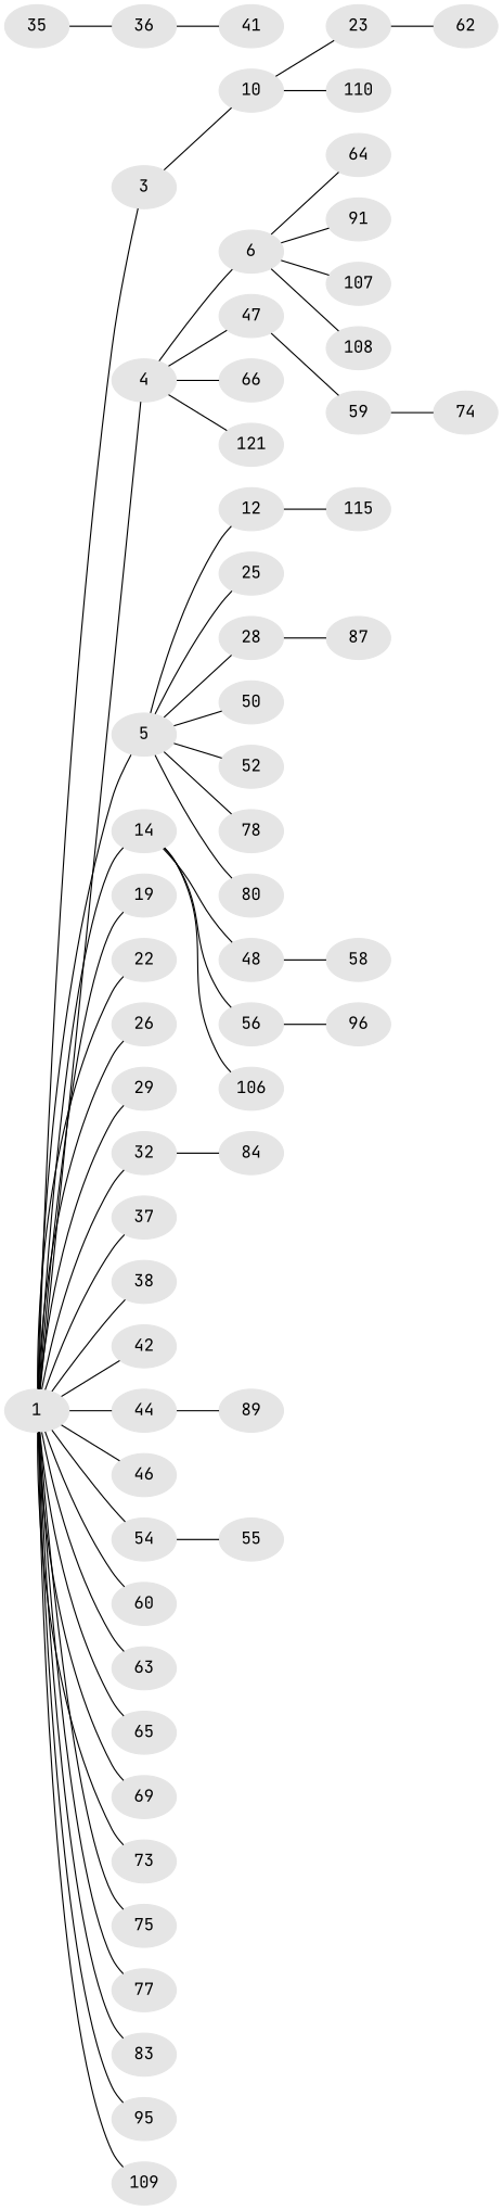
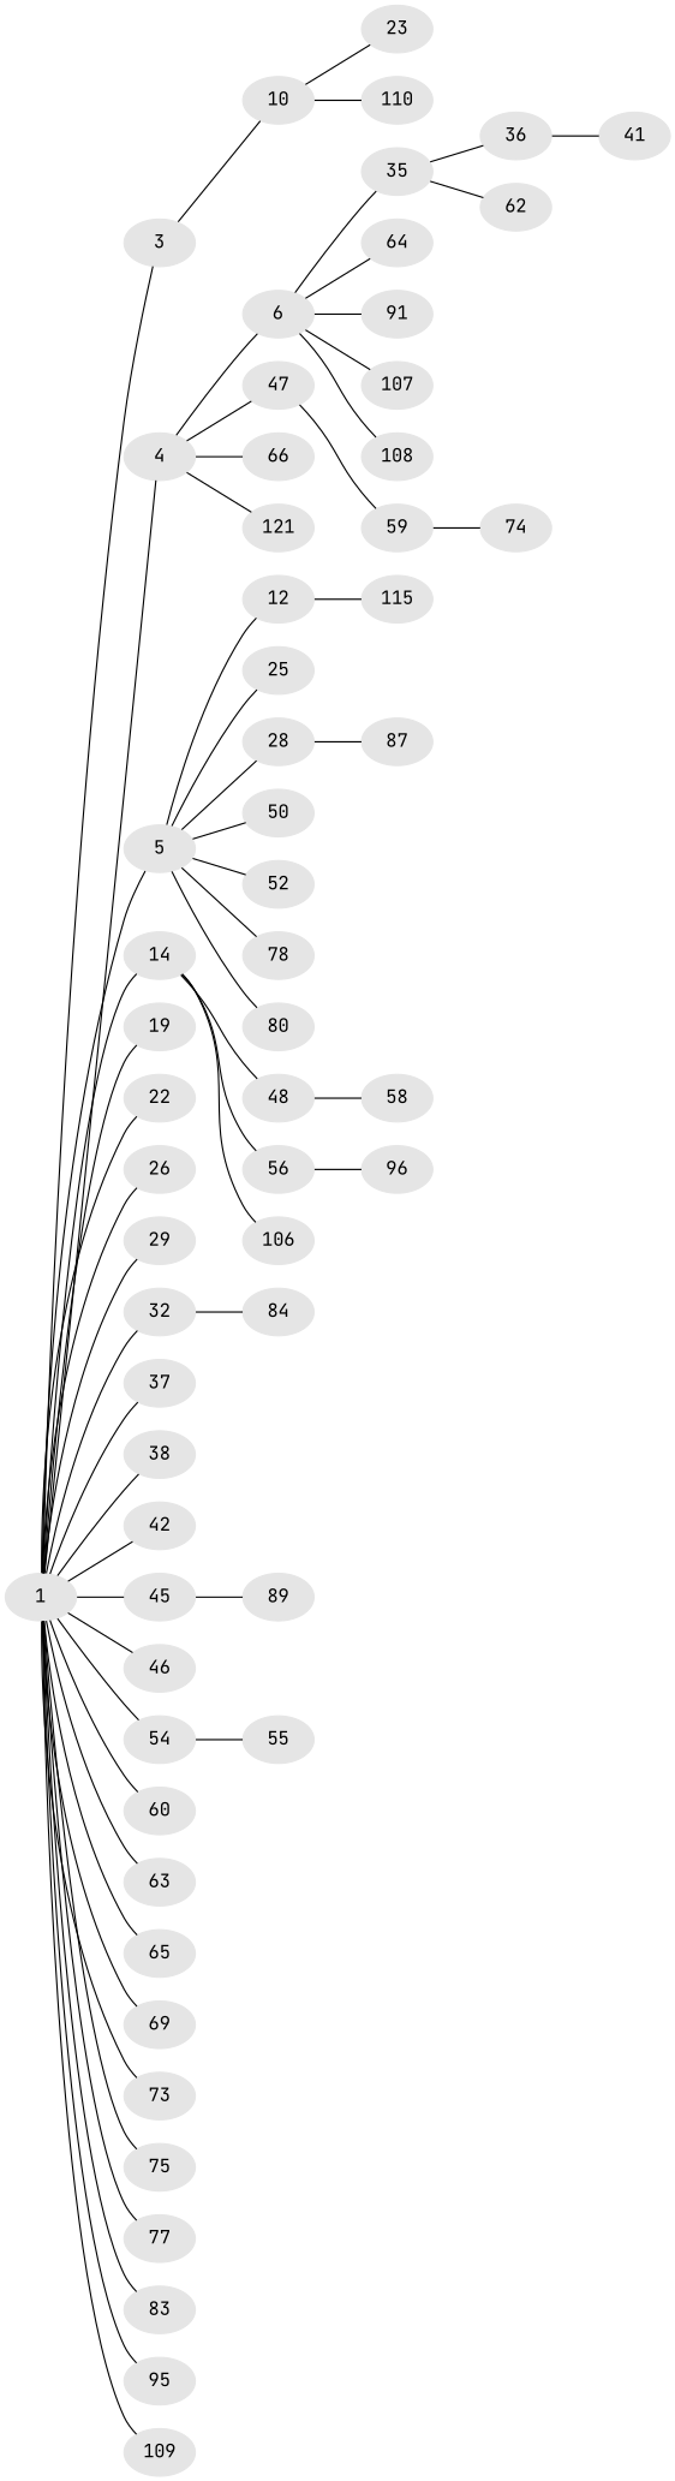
  graph {
    fontname="JetBrains Mono"
    rankdir=LR
    node [color=gray90 fontname="JetBrains Mono" style=filled]
    edge [fontname="JetBrains Mono"]
    1 [super="+2+17+15"]
    3
    4 [super="+7+21"]
    5 [super="+117+86+6+11+72"]
    14 [super="+39"]
    19
    22
    26
    29 [super="+53+32"]
    n10 [label=32 super="+33"]
    37 [super="+90+68"]
    38 [super="+103+118"]
    42
-   45 [label=44]
+   45
    46 [super="+113"]
    54
    60
    63 [super="+71"]
    65
    69
    73
    75
    77 [super="+116"]
    83
    95 [super="+120"]
    109
    10
    n28 [label=6]
    47
    66
    121
    12
    25 [super="+57+76+70"]
    28
    50
    52 [super="+67"]
    78 [super="+104"]
    80
    48 [super="+97"]
    56 [super="+88"]
    106 [super="+112"]
    84 [super="+85"]
    n43 [label=89 super="+101"]
    55
    23
    110
    35 [super="+81"]
    64 [super="+89"]
    91 [super="+93"]
    107
    108
    59 [super="+98"]
    115
    87 [super="+114"]
    36
    62 [super="+82"]
    58 [super="+92"]
    96
    41
    74 [super="+105"]
    1 -- 3
    1 -- 4
    1 -- 5
    1 -- 14
    1 -- 19
    1 -- 22
    1 -- 26
    1 -- 29
    1 -- n10
    1 -- 37
    1 -- 38
    1 -- 42
    1 -- 45
    1 -- 46
    1 -- 54
    1 -- 60
    1 -- 63
    1 -- 65
    1 -- 69
    1 -- 73
    1 -- 75
    1 -- 77
    1 -- 83
    1 -- 95
    1 -- 109
    3 -- 10
    4 -- n28
    4 -- 47
    4 -- 66
    4 -- 121
    5 -- 12
    5 -- 25
    5 -- 28
    5 -- 50
    5 -- 52
    5 -- 78
    5 -- 80
    14 -- 48
    14 -- 56
    14 -- 106
    n10 -- 84
    45 -- n43
    54 -- 55
    10 -- 23
    10 -- 110
+   n28 -- 35
    n28 -- 64
    n28 -- 91
    n28 -- 107
    n28 -- 108
    47 -- 59
    12 -- 115
    28 -- 87
    48 -- 58
    56 -- 96
-   23 -- 62
+   35 -- 62
    35 -- 36
    59 -- 74
    36 -- 41
  }
